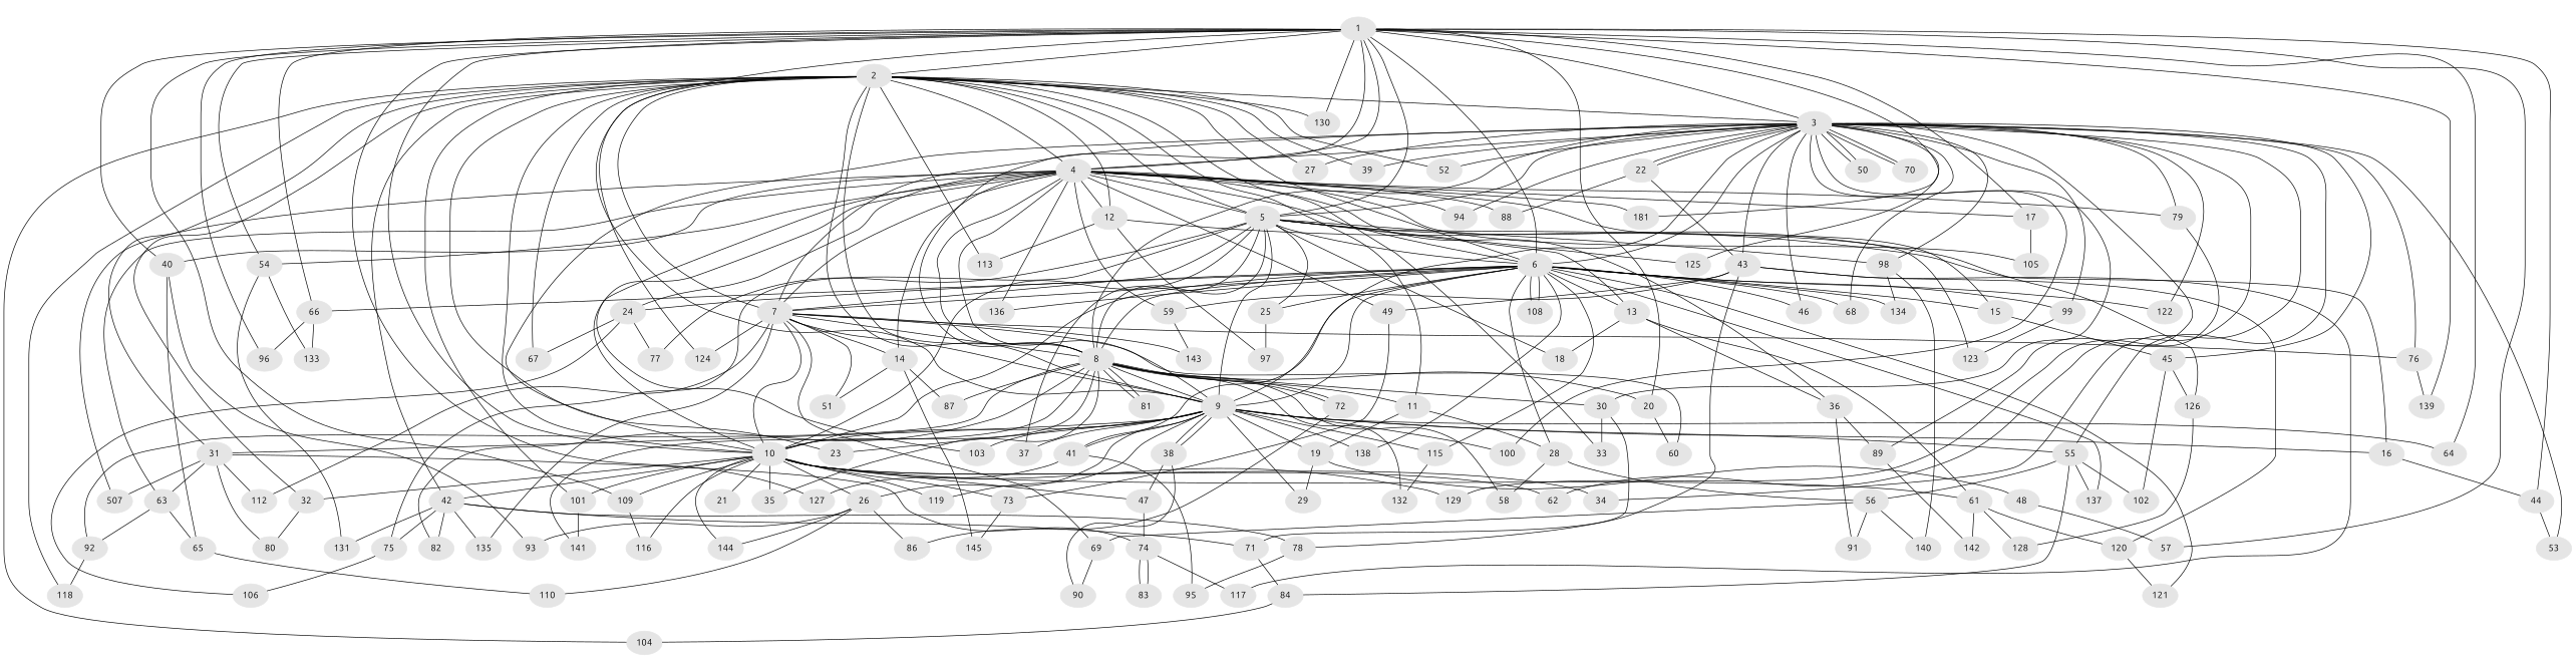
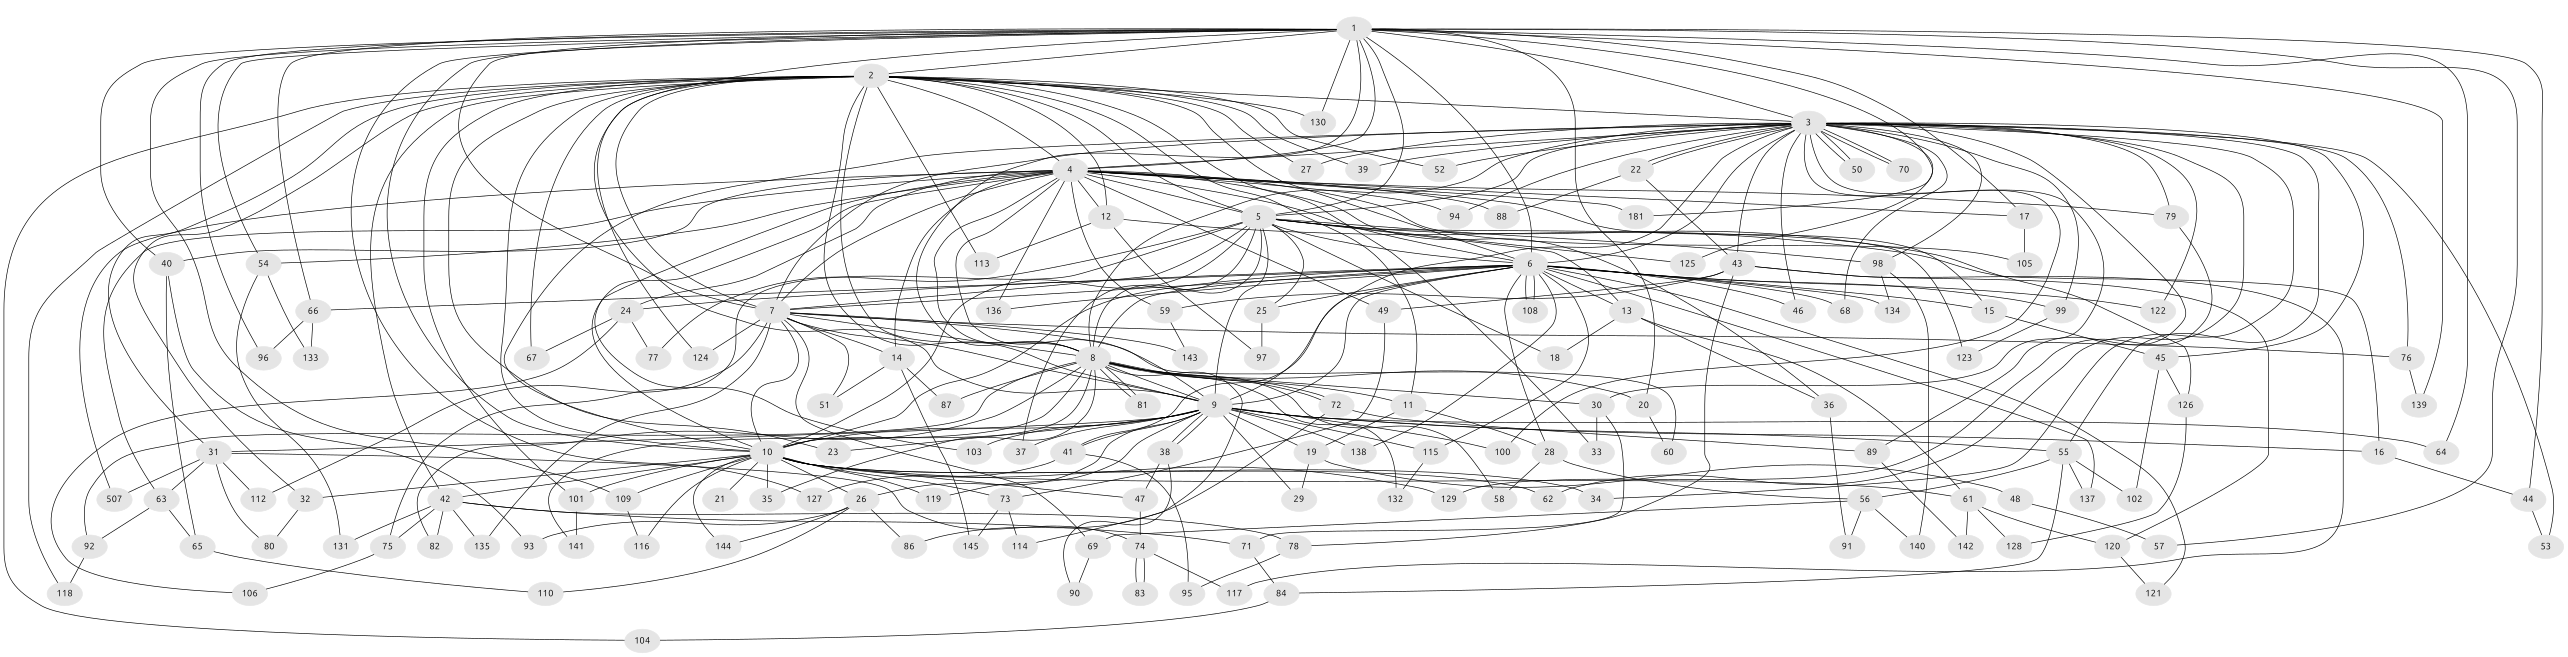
  graph {
    fontname=Ubuntu
    node [color=gray90 fontname=Ubuntu style=filled]
    edge [fontname=Ubuntu]
    1
    2
    3
    4
    5
    6
    7
    8
    9
    10
    17
    20
    40
    44
    54
    57
    64
    66
    96
    109
    n21 [label=181]
    127
    130
    139
    11
    12
    23
    27
    31
    32
    33
    39
    42
    52
    67
    101
    104
    113
    118
    124
    22
    30
    34
    43
    45
    46
    50
    53
    55
    62
    68
    70
    76
    79
    89
    94
    98
    99
    100
    122
    125
    14
    15
    24
    36
    49
    59
    63
    88
    103
    105
    n72 [label=507]
    136
    13
    18
    25
    37
    75
    77
    123
    126
    28
    41
    108
    115
    121
    134
    137
    138
    51
    60
    69
    112
    135
    143
    35
    58
    72
    81
    82
    87
    92
+   114
    132
    141
    16
    19
    26
    29
    38
    119
    21
    47
    61
    73
    116
    129
    144
    93
    65
    131
    133
    97
    74
    80
    71
    78
    117
    120
    102
    56
    84
    142
    140
    145
    106
    91
    48
    128
    95
    90
    86
    110
    83
    1 -- 2
    1 -- 3
    1 -- 4
    1 -- 5
    1 -- 6
+   1 -- 7
    1 -- 8
    1 -- 9
    1 -- 10
    1 -- 17
    1 -- 20
    1 -- 40
    1 -- 44
    1 -- 54
    1 -- 57
    1 -- 64
    1 -- 66
    1 -- 96
    1 -- 109
    1 -- n21
    1 -- 127
    1 -- 130
    1 -- 139
    2 -- 3
    2 -- 4
    2 -- 5
    2 -- 6
    2 -- 7
    2 -- 8
    2 -- 9
    2 -- 10
    2 -- 130
    2 -- 11
    2 -- 12
    2 -- 23
    2 -- 27
    2 -- 31
    2 -- 32
    2 -- 33
    2 -- 39
    2 -- 42
    2 -- 52
    2 -- 67
    2 -- 101
    2 -- 104
    2 -- 113
    2 -- 118
    2 -- 124
    3 -- 4
    3 -- 5
    3 -- 6
    3 -- 7
    3 -- 8
    3 -- 9
    3 -- 10
    3 -- 27
    3 -- 39
    3 -- 52
    3 -- 22
    3 -- 22
    3 -- 30
    3 -- 34
    3 -- 43
    3 -- 45
    3 -- 46
    3 -- 50
    3 -- 50
    3 -- 53
    3 -- 55
    3 -- 62
    3 -- 68
    3 -- 70
    3 -- 70
    3 -- 76
    3 -- 79
    3 -- 89
    3 -- 94
    3 -- 98
    3 -- 99
    3 -- 100
    3 -- 122
    3 -- 125
    4 -- 5
    4 -- 6
    4 -- 7
    4 -- 8
    4 -- 9
    4 -- 10
    4 -- 17
    4 -- 40
    4 -- 54
    4 -- n21
    4 -- 12
    4 -- 79
    4 -- 94
    4 -- 14
    4 -- 15
    4 -- 24
    4 -- 36
    4 -- 49
    4 -- 59
    4 -- 63
    4 -- 88
    4 -- 103
    4 -- 105
    4 -- n72
    4 -- 136
    5 -- 6
    5 -- 7
    5 -- 8
    5 -- 9
    5 -- 10
    5 -- 98
    5 -- 125
    5 -- 13
    5 -- 18
    5 -- 25
    5 -- 37
    5 -- 75
    5 -- 77
    5 -- 123
    5 -- 126
    6 -- 7
    6 -- 8
    6 -- 9
    6 -- 10
    6 -- 66
    6 -- 46
    6 -- 68
    6 -- 99
    6 -- 122
    6 -- 15
    6 -- 24
    6 -- 136
    6 -- 13
    6 -- 25
    6 -- 28
    6 -- 41
    6 -- 108
    6 -- 108
    6 -- 115
    6 -- 121
    6 -- 134
    6 -- 137
    6 -- 138
    7 -- 8
    7 -- 9
    7 -- 10
    7 -- 124
    7 -- 76
    7 -- 14
    7 -- 51
    7 -- 60
    7 -- 69
    7 -- 112
    7 -- 135
    7 -- 143
    8 -- 9
    8 -- 10
    8 -- 20
    8 -- 11
    8 -- 30
    8 -- 35
    8 -- 58
    8 -- 72
    8 -- 72
    8 -- 81
    8 -- 81
    8 -- 82
    8 -- 87
    8 -- 92
+   8 -- 114
    8 -- 132
    8 -- 141
    9 -- 10
    9 -- 64
    9 -- 23
    9 -- 31
    9 -- 55
    9 -- 100
    9 -- 103
    9 -- 37
    9 -- 41
    9 -- 115
    9 -- 138
    9 -- 16
    9 -- 19
    9 -- 26
    9 -- 29
    9 -- 38
    9 -- 38
    9 -- 119
    10 -- 109
    10 -- 32
    10 -- 42
    10 -- 101
    10 -- 34
    10 -- 62
    10 -- 35
    10 -- 26
    10 -- 119
    10 -- 21
    10 -- 47
    10 -- 61
    10 -- 73
    10 -- 116
    10 -- 129
    10 -- 144
    17 -- 105
    20 -- 60
    40 -- 93
    40 -- 65
    44 -- 53
    54 -- 131
    54 -- 133
    66 -- 96
    66 -- 133
    109 -- 116
    11 -- 28
    11 -- 19
    12 -- 113
    12 -- 16
    12 -- 97
    31 -- 63
    31 -- n72
    31 -- 112
    31 -- 74
    31 -- 80
    32 -- 80
    42 -- 75
    42 -- 135
    42 -- 82
    42 -- 131
    42 -- 71
    42 -- 78
    101 -- 141
    22 -- 43
    22 -- 88
    30 -- 33
    30 -- 71
    43 -- 49
    43 -- 59
    43 -- 78
    43 -- 117
    43 -- 120
    45 -- 126
    45 -- 102
    55 -- 137
    55 -- 102
    55 -- 56
    55 -- 84
    76 -- 139
    79 -- 129
    89 -- 142
    98 -- 134
    98 -- 140
    99 -- 123
    14 -- 51
    14 -- 87
    14 -- 145
    15 -- 45
    24 -- 67
    24 -- 77
    24 -- 106
    36 -- 91
    49 -- 73
    59 -- 143
    63 -- 92
    63 -- 65
    13 -- 36
    13 -- 18
    13 -- 61
    25 -- 97
    75 -- 106
    126 -- 128
    28 -- 58
    28 -- 56
    41 -- 127
    41 -- 95
    115 -- 132
    69 -- 90
-   36 -- 89
+   72 -- 89
    72 -- 86
    92 -- 118
    16 -- 44
    19 -- 29
    19 -- 48
    26 -- 144
    26 -- 93
    26 -- 86
    26 -- 110
    38 -- 47
    38 -- 90
    47 -- 74
    61 -- 120
    61 -- 142
    61 -- 128
+   73 -- 114
    73 -- 145
    65 -- 110
    74 -- 117
    74 -- 83
    74 -- 83
    71 -- 84
    78 -- 95
    120 -- 121
    56 -- 69
    56 -- 140
    56 -- 91
    84 -- 104
    48 -- 57
  }
